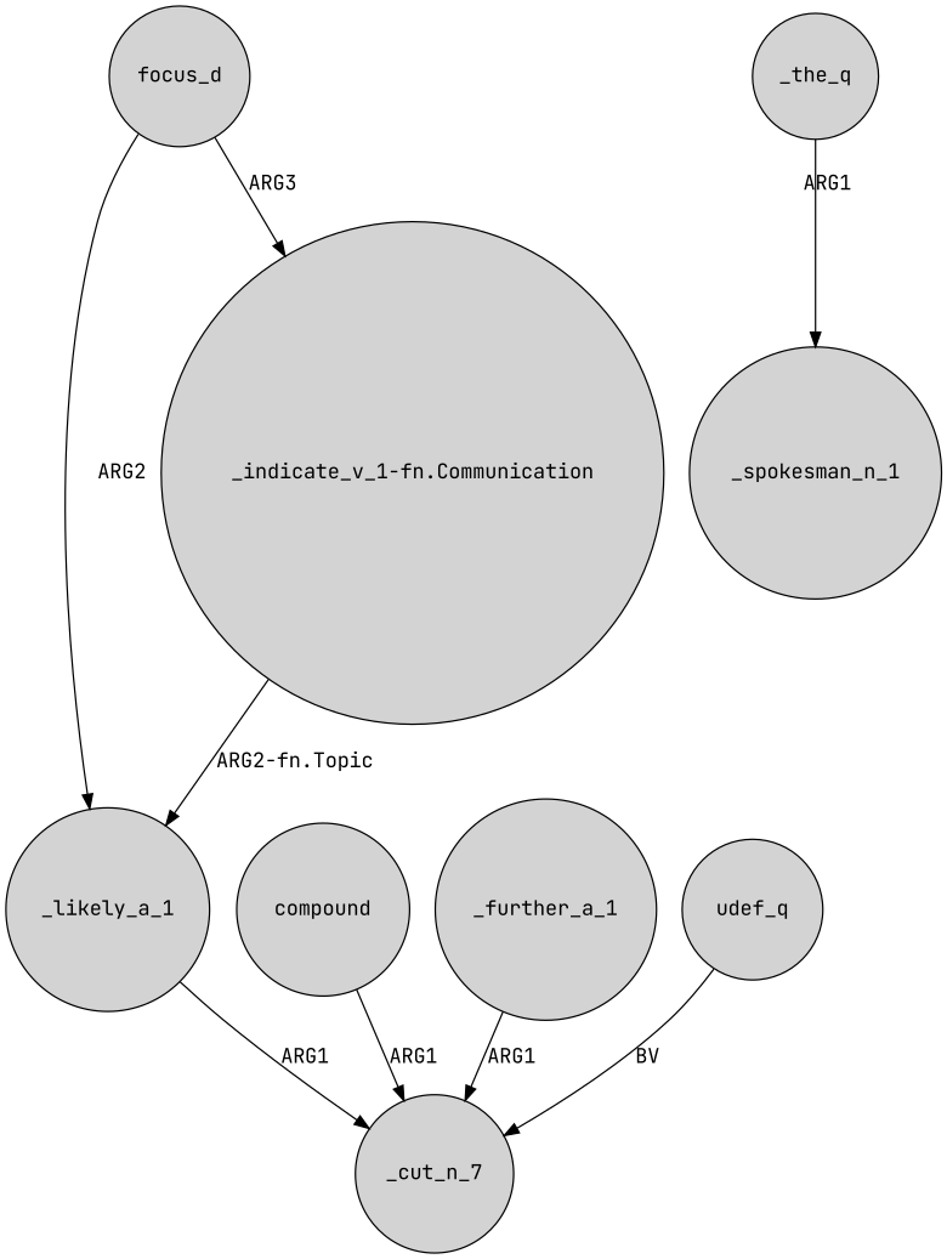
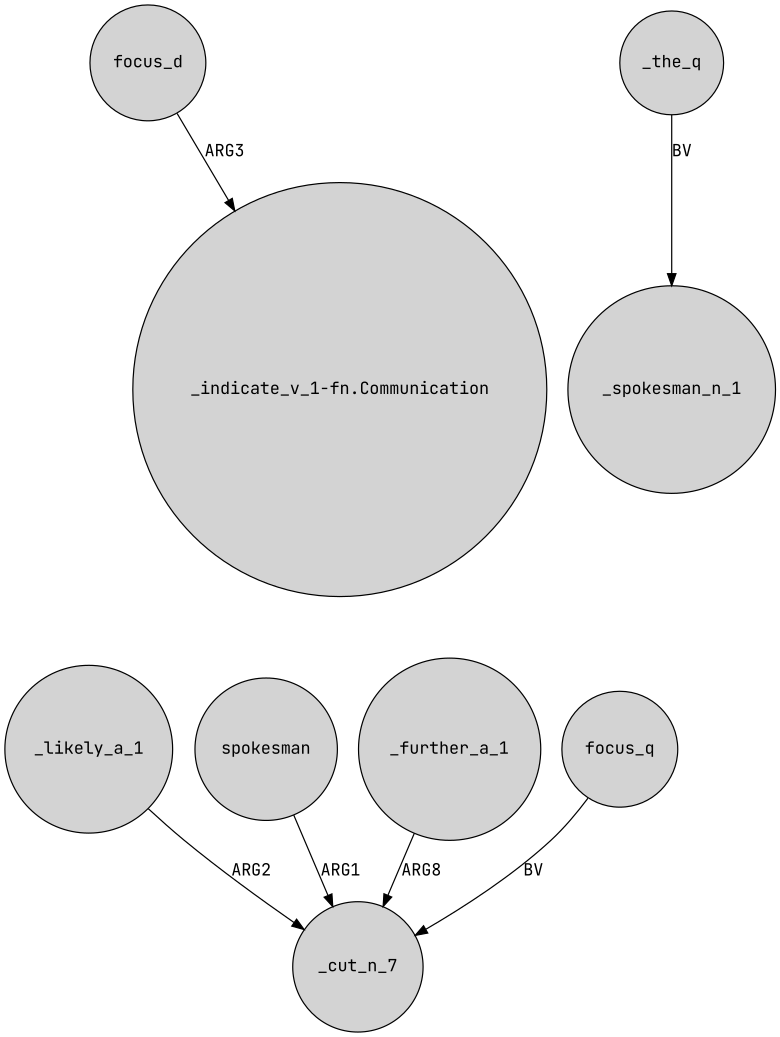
  digraph {
    fontname="JetBrains Mono"
    node [fontname="JetBrains Mono" shape=circle style=filled]
    edge [fontname="JetBrains Mono"]
    focus_d
    _likely_a_1
    "_indicate_v_1-fn.Communication"
    n4 [label=_cut_n_7]
-   compound
+   compound [label=spokesman]
    _further_a_1
    _the_q
    _spokesman_n_1
-   udef_q
-   focus_d -> _likely_a_1 [label=ARG2]
+   udef_q [label=focus_q]
    focus_d -> "_indicate_v_1-fn.Communication" [label=ARG3]
-   _likely_a_1 -> n4 [label=ARG1]
-   "_indicate_v_1-fn.Communication" -> _likely_a_1 [label="ARG2-fn.Topic"]
+   _likely_a_1 -> n4 [label=ARG2]
    compound -> n4 [label=ARG1]
-   _further_a_1 -> n4 [label=ARG1]
-   _the_q -> _spokesman_n_1 [label=ARG1]
+   _further_a_1 -> n4 [label=ARG8]
+   _the_q -> _spokesman_n_1 [label=BV]
    udef_q -> n4 [label=BV]
  }
